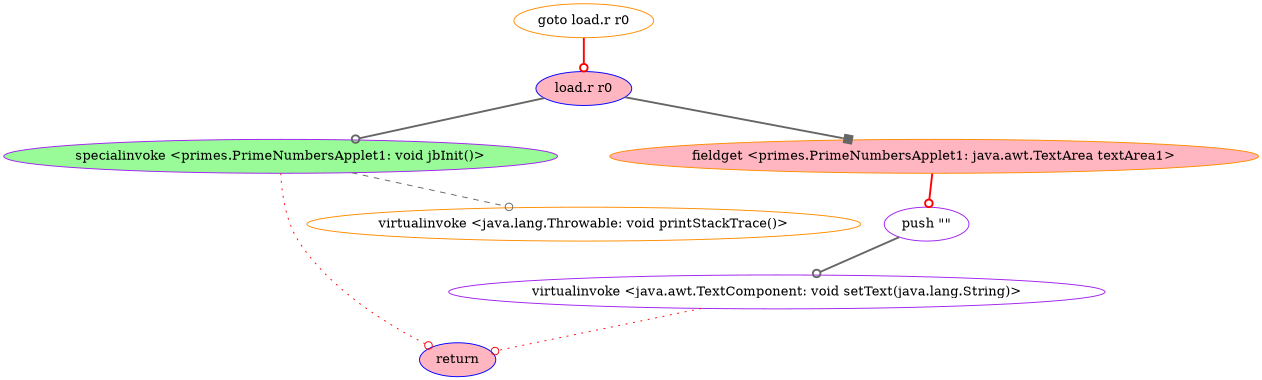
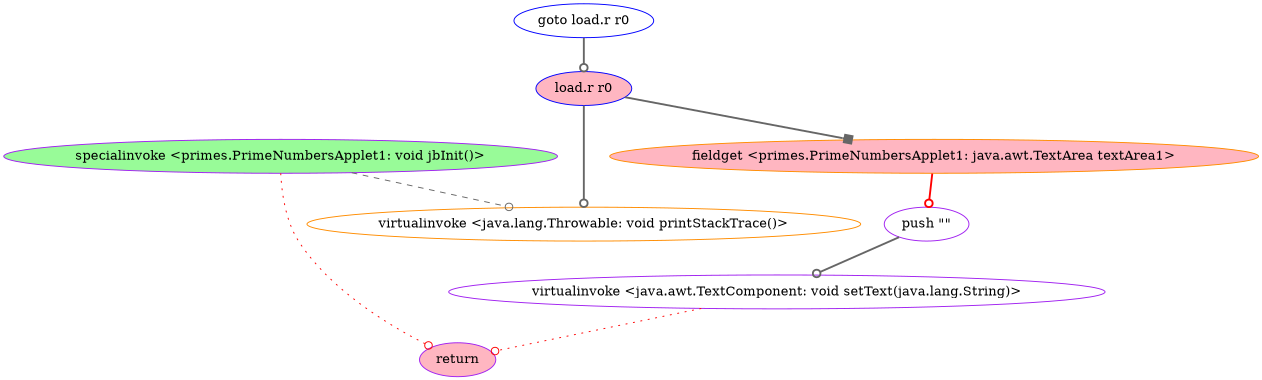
  digraph {
    node [color=purple fillcolor=white style=filled]
    edge [arrowhead=odot color=gray40 style=bold]
    "load.r r0" [color=blue fillcolor=lightpink]
    "specialinvoke <primes.PrimeNumbersApplet1: void jbInit()>" [fillcolor=palegreen]
    "fieldget <primes.PrimeNumbersApplet1: java.awt.TextArea textArea1>" [color=darkorange fillcolor=lightpink]
    "virtualinvoke <java.lang.Throwable: void printStackTrace()>" [color=darkorange]
-   return [color=blue fillcolor=lightpink]
+   return [fillcolor=lightpink]
    "push \"\""
-   "goto load.r r0" [color=darkorange]
+   "goto load.r r0" [color=blue]
    "virtualinvoke <java.awt.TextComponent: void setText(java.lang.String)>"
-   "load.r r0" -> "specialinvoke <primes.PrimeNumbersApplet1: void jbInit()>"
+   "load.r r0" -> "virtualinvoke <java.lang.Throwable: void printStackTrace()>"
    "load.r r0" -> "fieldget <primes.PrimeNumbersApplet1: java.awt.TextArea textArea1>" [arrowhead=box]
    "specialinvoke <primes.PrimeNumbersApplet1: void jbInit()>" -> "virtualinvoke <java.lang.Throwable: void printStackTrace()>" [style=dashed]
    "specialinvoke <primes.PrimeNumbersApplet1: void jbInit()>" -> return [color=red style=dotted]
    "fieldget <primes.PrimeNumbersApplet1: java.awt.TextArea textArea1>" -> "push \"\"" [color=red]
    "push \"\"" -> "virtualinvoke <java.awt.TextComponent: void setText(java.lang.String)>"
-   "goto load.r r0" -> "load.r r0" [color=red]
+   "goto load.r r0" -> "load.r r0"
    "virtualinvoke <java.awt.TextComponent: void setText(java.lang.String)>" -> return [color=red style=dotted]
  }
